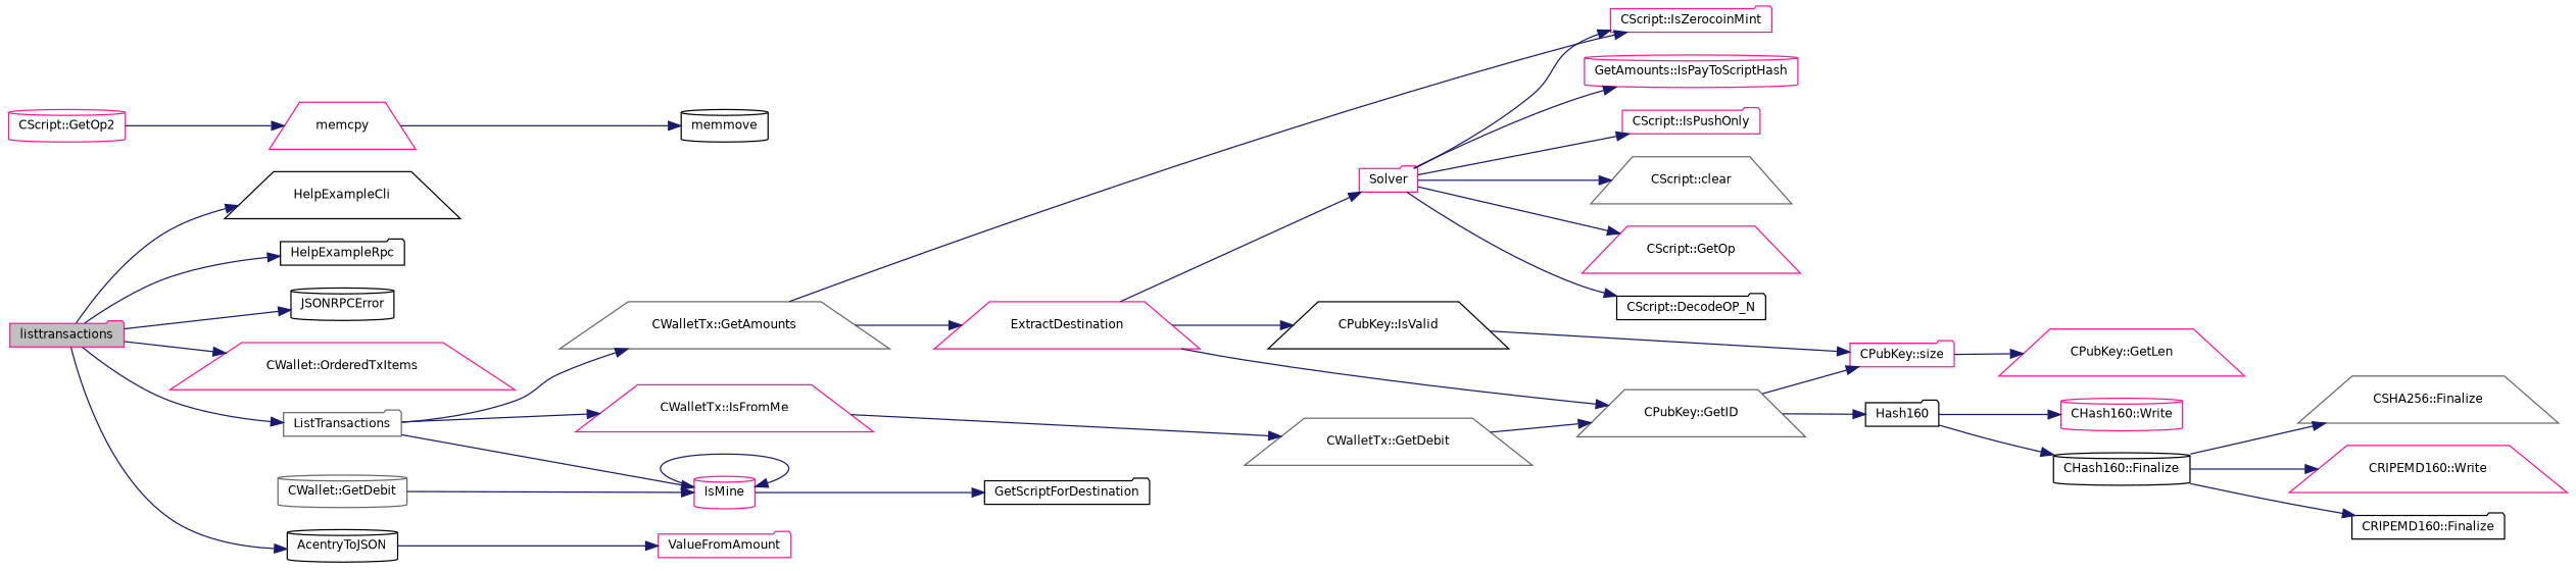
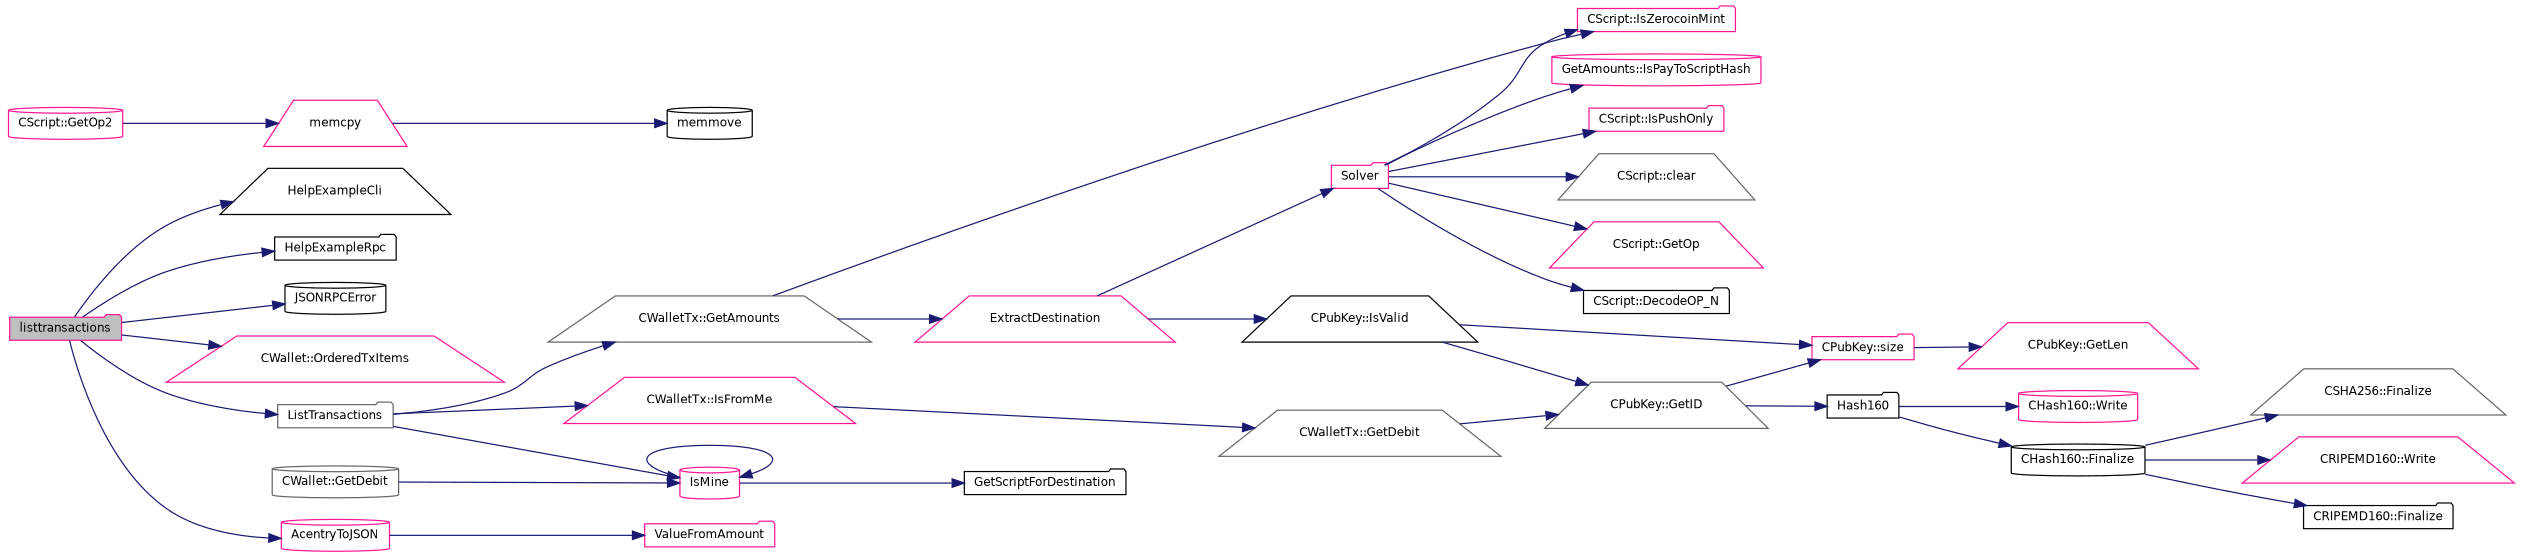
  digraph {
    rankdir=LR
    node [color=deeppink fillcolor=white fontname=Helvetica fontsize=10 shape=trapezium style=filled]
    edge [color=midnightblue fontname=Helvetica fontsize=10 labelfontname=Helvetica labelfontsize=10 style=solid]
    n1 [fillcolor=grey75 fontcolor=black height=0.2 label=listtransactions shape=folder width=0.4]
    n2 [color=black height=0.2 label=HelpExampleCli width=0.4]
    n3 [color=black height=0.2 label=HelpExampleRpc shape=folder width=0.4]
    n4 [color=black height=0.2 label=JSONRPCError shape=cylinder width=0.4]
    n5 [height=0.2 label="CWallet::OrderedTxItems" width=0.4]
    n6 [color=gray40 height=0.2 label=ListTransactions shape=folder width=0.4]
-   n7 [color=black height=0.2 label=AcentryToJSON shape=cylinder width=0.4]
+   n7 [height=0.2 label=AcentryToJSON shape=cylinder width=0.4]
    n8 [color=gray40 height=0.2 label="CWalletTx::GetAmounts" width=0.4]
    n9 [height=0.2 label="CWalletTx::IsFromMe" width=0.4]
    n10 [height=0.2 label=IsMine shape=cylinder width=0.4]
    n11 [height=0.2 label=ValueFromAmount shape=folder width=0.4]
    n12 [height=0.2 label="CScript::IsZerocoinMint" shape=folder width=0.4]
    n13 [height=0.2 label=ExtractDestination width=0.4]
    n14 [color=gray40 height=0.2 label="CWalletTx::GetDebit" width=0.4]
    n15 [color=black height=0.2 label=GetScriptForDestination shape=folder width=0.4]
    n16 [height=0.2 label=Solver shape=folder width=0.4]
    n17 [color=black height=0.2 label="CPubKey::IsValid" width=0.4]
    n18 [color=gray40 height=0.2 label="CPubKey::GetID" width=0.4]
    n19 [height=0.2 label="GetAmounts::IsPayToScriptHash" shape=cylinder width=0.4]
    n20 [height=0.2 label="CScript::IsPushOnly" shape=folder width=0.4]
    n21 [color=gray40 height=0.2 label="CScript::clear" width=0.4]
    n22 [height=0.2 label="CScript::GetOp" width=0.4]
    n23 [color=black height=0.2 label="CScript::DecodeOP_N" shape=folder width=0.4]
    n24 [height=0.2 label="CPubKey::size" shape=folder width=0.4]
    n25 [color=black height=0.2 label=Hash160 shape=folder width=0.4]
    n26 [height=0.2 label="CScript::GetOp2" shape=cylinder width=0.4]
    n27 [height=0.2 label=memcpy width=0.4]
    n28 [color=black height=0.2 label=memmove shape=cylinder width=0.4]
    n29 [height=0.2 label="CPubKey::GetLen" width=0.4]
    n30 [height=0.2 label="CHash160::Write" shape=cylinder width=0.4]
    n31 [color=black height=0.2 label="CHash160::Finalize" shape=cylinder width=0.4]
    n32 [color=gray40 height=0.2 label="CSHA256::Finalize" width=0.4]
    n33 [height=0.2 label="CRIPEMD160::Write" width=0.4]
    n34 [color=black height=0.2 label="CRIPEMD160::Finalize" shape=folder width=0.4]
    n35 [color=gray40 height=0.2 label="CWallet::GetDebit" shape=cylinder width=0.4]
    n1 -> n2
    n1 -> n3
    n1 -> n4
    n1 -> n5
    n1 -> n6
    n1 -> n7
    n6 -> n8
    n6 -> n9
    n6 -> n10
    n7 -> n11
    n8 -> n12
    n8 -> n13
    n9 -> n14
    n10 -> n10
    n10 -> n15
    n13 -> n16
    n13 -> n17
-   n13 -> n18
+   n17 -> n18
    n14 -> n18
    n16 -> n12
    n16 -> n19
    n16 -> n20
    n16 -> n21
    n16 -> n22
    n16 -> n23
    n17 -> n24
    n18 -> n24
    n18 -> n25
    n24 -> n29
    n25 -> n30
    n25 -> n31
    n26 -> n27
    n27 -> n28
    n31 -> n32
    n31 -> n33
    n31 -> n34
    n35 -> n10
  }
